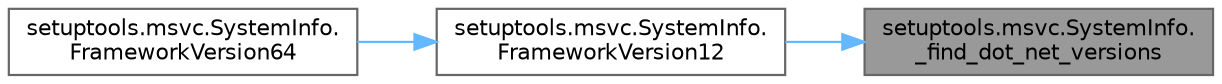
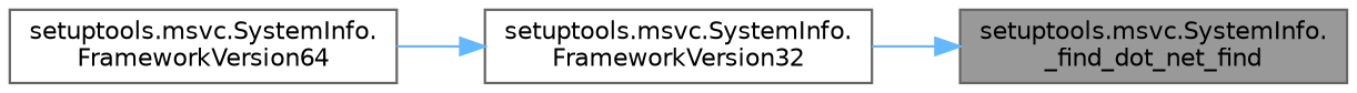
  digraph {
    rankdir=RL
    node [color=grey40 fillcolor=white fontname=Helvetica fontsize=10 shape=box style=filled]
    edge [color=steelblue1 dir=back fontname=Helvetica fontsize=10 labelfontname=Helvetica labelfontsize=10 style=solid]
-   n1 [color=gray40 fillcolor=grey60 fontcolor=black height=0.2 label="setuptools.msvc.SystemInfo.\l_find_dot_net_versions" width=0.4]
-   n2 [height=0.2 label="setuptools.msvc.SystemInfo.\lFrameworkVersion12" width=0.4]
+   n1 [color=gray40 fillcolor=grey60 fontcolor=black height=0.2 label="setuptools.msvc.SystemInfo.\l_find_dot_net_find" width=0.4]
+   n2 [height=0.2 label="setuptools.msvc.SystemInfo.\lFrameworkVersion32" width=0.4]
    n3 [height=0.2 label="setuptools.msvc.SystemInfo.\lFrameworkVersion64" width=0.4]
    n1 -> n2
    n2 -> n3
  }
